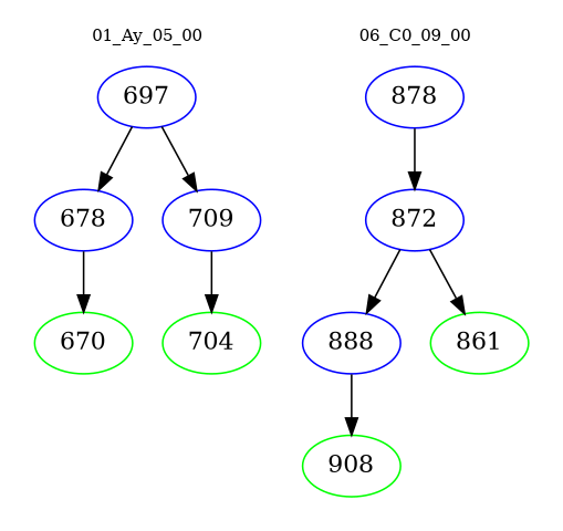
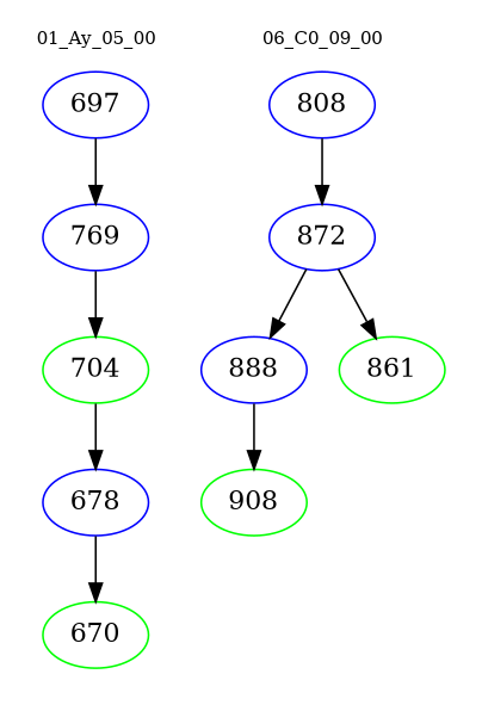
  digraph {
    node [color=blue]
    edge [color=black]
    n1 [label=697]
    n2 [label=678]
-   n3 [label=709]
+   n3 [label=769]
    n4 [color=green label=670]
    n5 [color=green label=704]
-   n6 [label=878]
+   n6 [label=808]
    n7 [label=872]
    n8 [label=888]
    n9 [color=green label=861]
    n10 [color=green label=908]
    subgraph cluster_1 {
      color=white
      fontsize=10
      label="01_Ay_05_00"
      n1
      n2
      n3
      n4
      n5
    }
    subgraph cluster_2 {
      color=white
      fontsize=10
      label="06_C0_09_00"
      n6
      n7
      n8
      n9
      n10
    }
-   n1 -> n2
+   n5 -> n2
    n1 -> n3
    n2 -> n4
    n3 -> n5
    n6 -> n7
    n7 -> n8
    n7 -> n9
    n8 -> n10
  }
